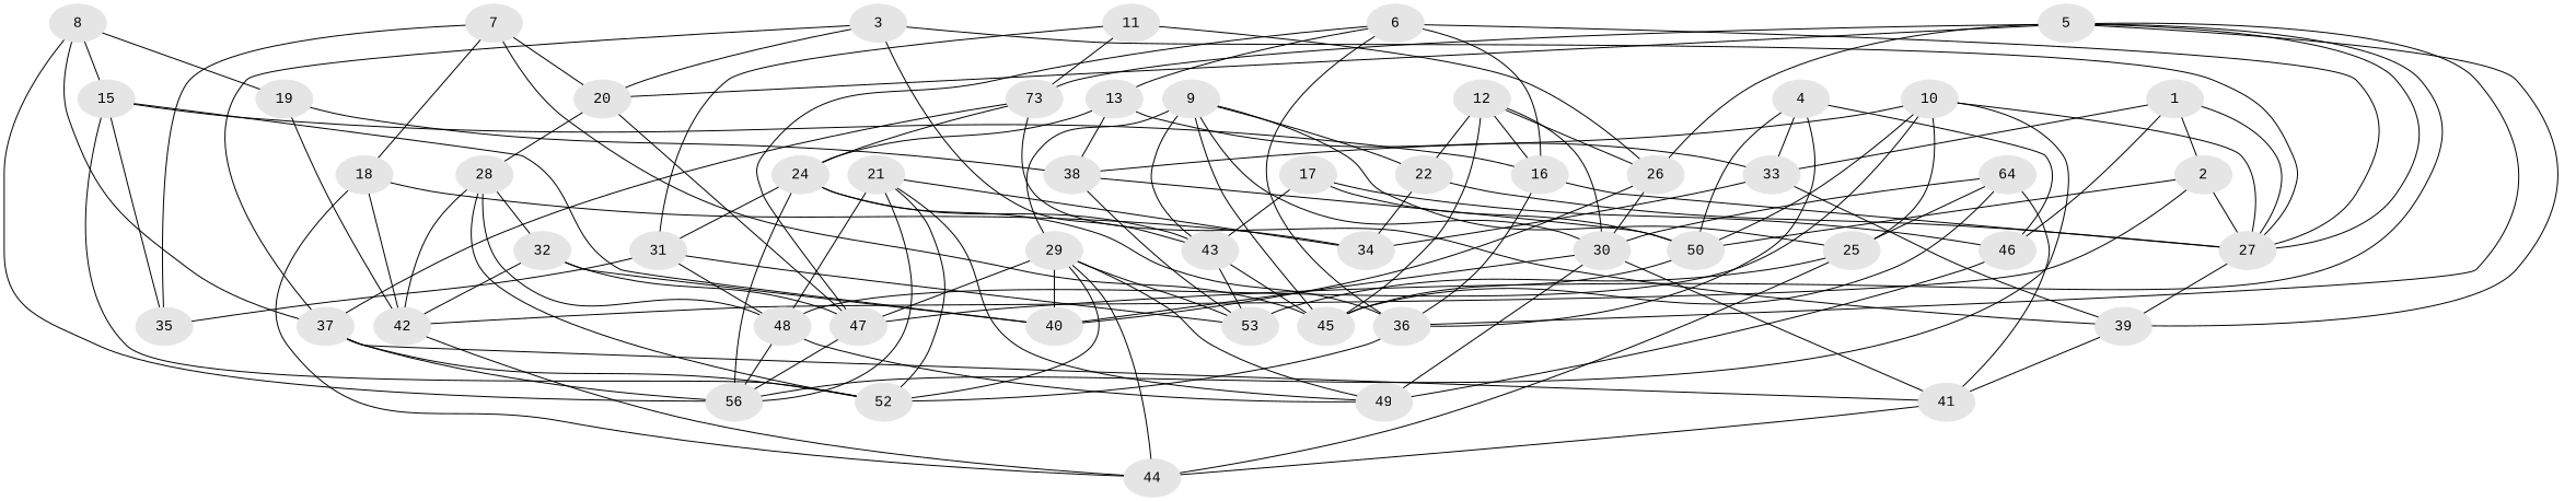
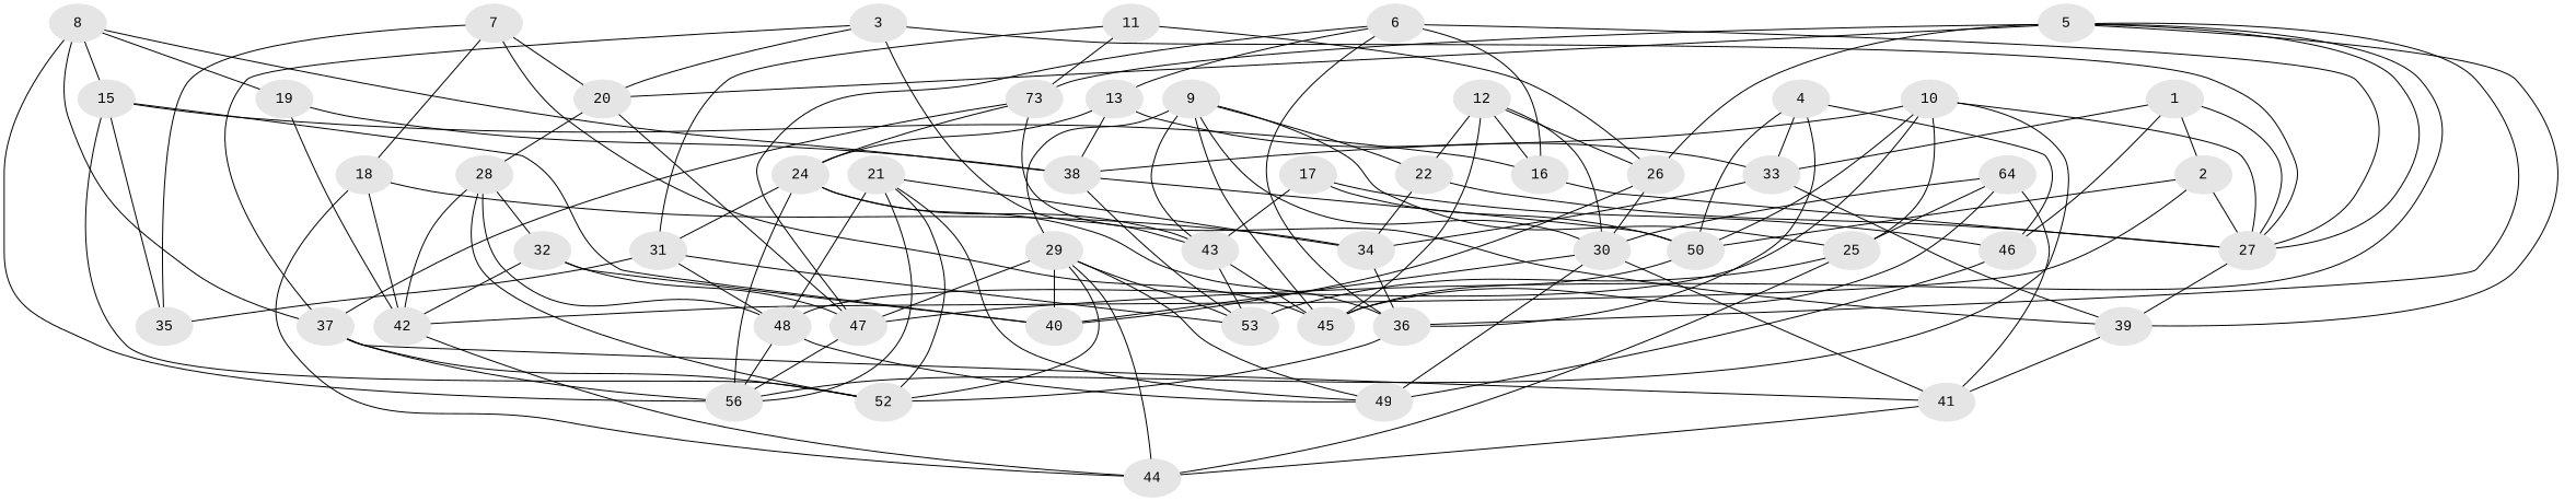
  graph {
    fontname="Liberation Mono"
    node [color=gray90 fontname="Liberation Mono" style=filled]
    edge [fontname="Liberation Mono" weight=1.0]
    1
    2
    27
    33
    46
    42
    50
    39
    34
    49
    44
    45
    3
    20
    37
    43
    47
    28
    n19 [label=56]
    41
    52
    53
    4
    36
    5
    n26 [label=73]
    26
    24
    30
    40
    6
    13
    16
    38
    7
    18
    35
    8
    15
    19
    9
    22
    25
    29
    10
    48
    11
    31
    12
    n50 [label=64]
    17
    32
    21
    1 -- 2
    1 -- 27
    1 -- 33
    1 -- 46
    2 -- 27 [weight=2.0]
    2 -- 42
    2 -- 50 [weight=2.0]
    27 -- 39
    33 -- 39 [weight=2.0]
    33 -- 34
    46 -- 49 [weight=2.0]
    42 -- 44
    50 -- 45
    39 -- 41
-   16 -- 36
+   34 -- 36
    3 -- 27
    3 -- 20
    3 -- 37
    3 -- 43
    20 -- 47
    20 -- 28
    37 -- n19
    37 -- 41
    37 -- 52
    43 -- 45
    43 -- 53
    47 -- n19
    28 -- 42
    28 -- 52
    28 -- 48
    28 -- 32 [weight=2.0]
    41 -- 44
    4 -- 33
    4 -- 46
    4 -- 50
    4 -- 36
    36 -- 52
    5 -- 27
    5 -- 39
    5 -- 20
    5 -- 47
    5 -- 36
    5 -- n26 [weight=2.0]
    5 -- 26
    n26 -- 39
    n26 -- 37
    n26 -- 24
    26 -- 30
    26 -- 40
    24 -- 43
    24 -- n19
    24 -- 36
    24 -- 31
    30 -- 49
    30 -- 41
    30 -- 40
    6 -- 27
    6 -- 47
    6 -- 36
    6 -- 13
    6 -- 16 [weight=2.0]
    13 -- 33
    13 -- 24
    13 -- 38
    16 -- 27
    38 -- 50
    38 -- 53
    7 -- 45
    7 -- 20 [weight=2.0]
    7 -- 18
    7 -- 35 [weight=2.0]
    18 -- 42 [weight=2.0]
    18 -- 34
    18 -- 44
    8 -- 37
    8 -- n19 [weight=2.0]
+   8 -- 38
    8 -- 15
    8 -- 19
    15 -- 52
    15 -- 40
    15 -- 16 [weight=2.0]
    15 -- 35
    19 -- 42 [weight=2.0]
    19 -- 38
    9 -- 45
    9 -- 43
    9 -- 30
    9 -- 22
    9 -- 25
    9 -- 29
    22 -- 27
    22 -- 34
    25 -- 44
    25 -- 53
    29 -- 49
    29 -- 44 [weight=2.0]
    29 -- 47
    29 -- 52
    29 -- 53
    29 -- 40
    10 -- 27
    10 -- 50
    10 -- n19
    10 -- 38
    10 -- 25
    10 -- 48
    48 -- 49
    48 -- n19
    11 -- n26
    11 -- 26 [weight=2.0]
    11 -- 31
    31 -- 53 [weight=2.0]
    31 -- 35
    31 -- 48
    12 -- 45
    12 -- 26
    12 -- 30 [weight=2.0]
    12 -- 16
    12 -- 22
    n50 -- 45
    n50 -- 41 [weight=2.0]
    n50 -- 30
    n50 -- 25 [weight=2.0]
    17 -- 46 [weight=2.0]
    17 -- 50
    17 -- 43
    32 -- 42
    32 -- 47
    32 -- 40 [weight=2.0]
    21 -- 34 [weight=2.0]
    21 -- 49
    21 -- n19
    21 -- 52
    21 -- 48
  }
